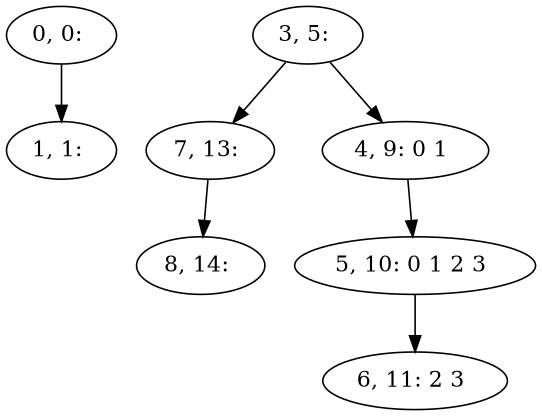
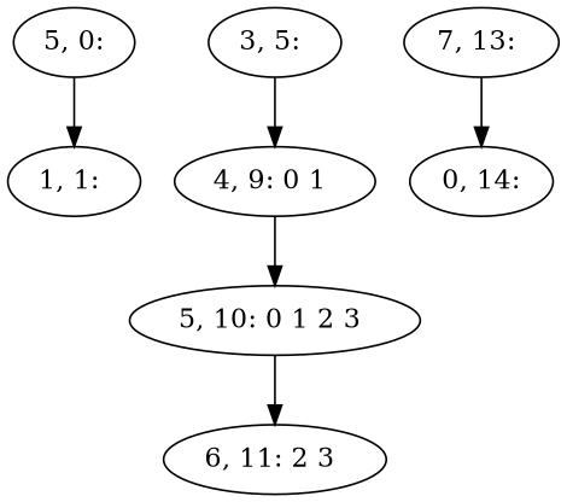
  digraph {
    fontname="DejaVu Serif"
    node [fontname="DejaVu Serif"]
    edge [fontname="DejaVu Serif"]
-   n1 [label="0, 0: "]
+   n1 [label="5, 0:"]
    n2 [label="1, 1: "]
    n3 [label="3, 5: "]
    n4 [label="7, 13: "]
    n5 [label="4, 9: 0 1 "]
-   n6 [label="8, 14: "]
+   n6 [label="0, 14:"]
    n7 [label="5, 10: 0 1 2 3 "]
    n8 [label="6, 11: 2 3 "]
    n1 -> n2
-   n3 -> n4
    n3 -> n5
    n4 -> n6
    n5 -> n7
    n7 -> n8
  }
